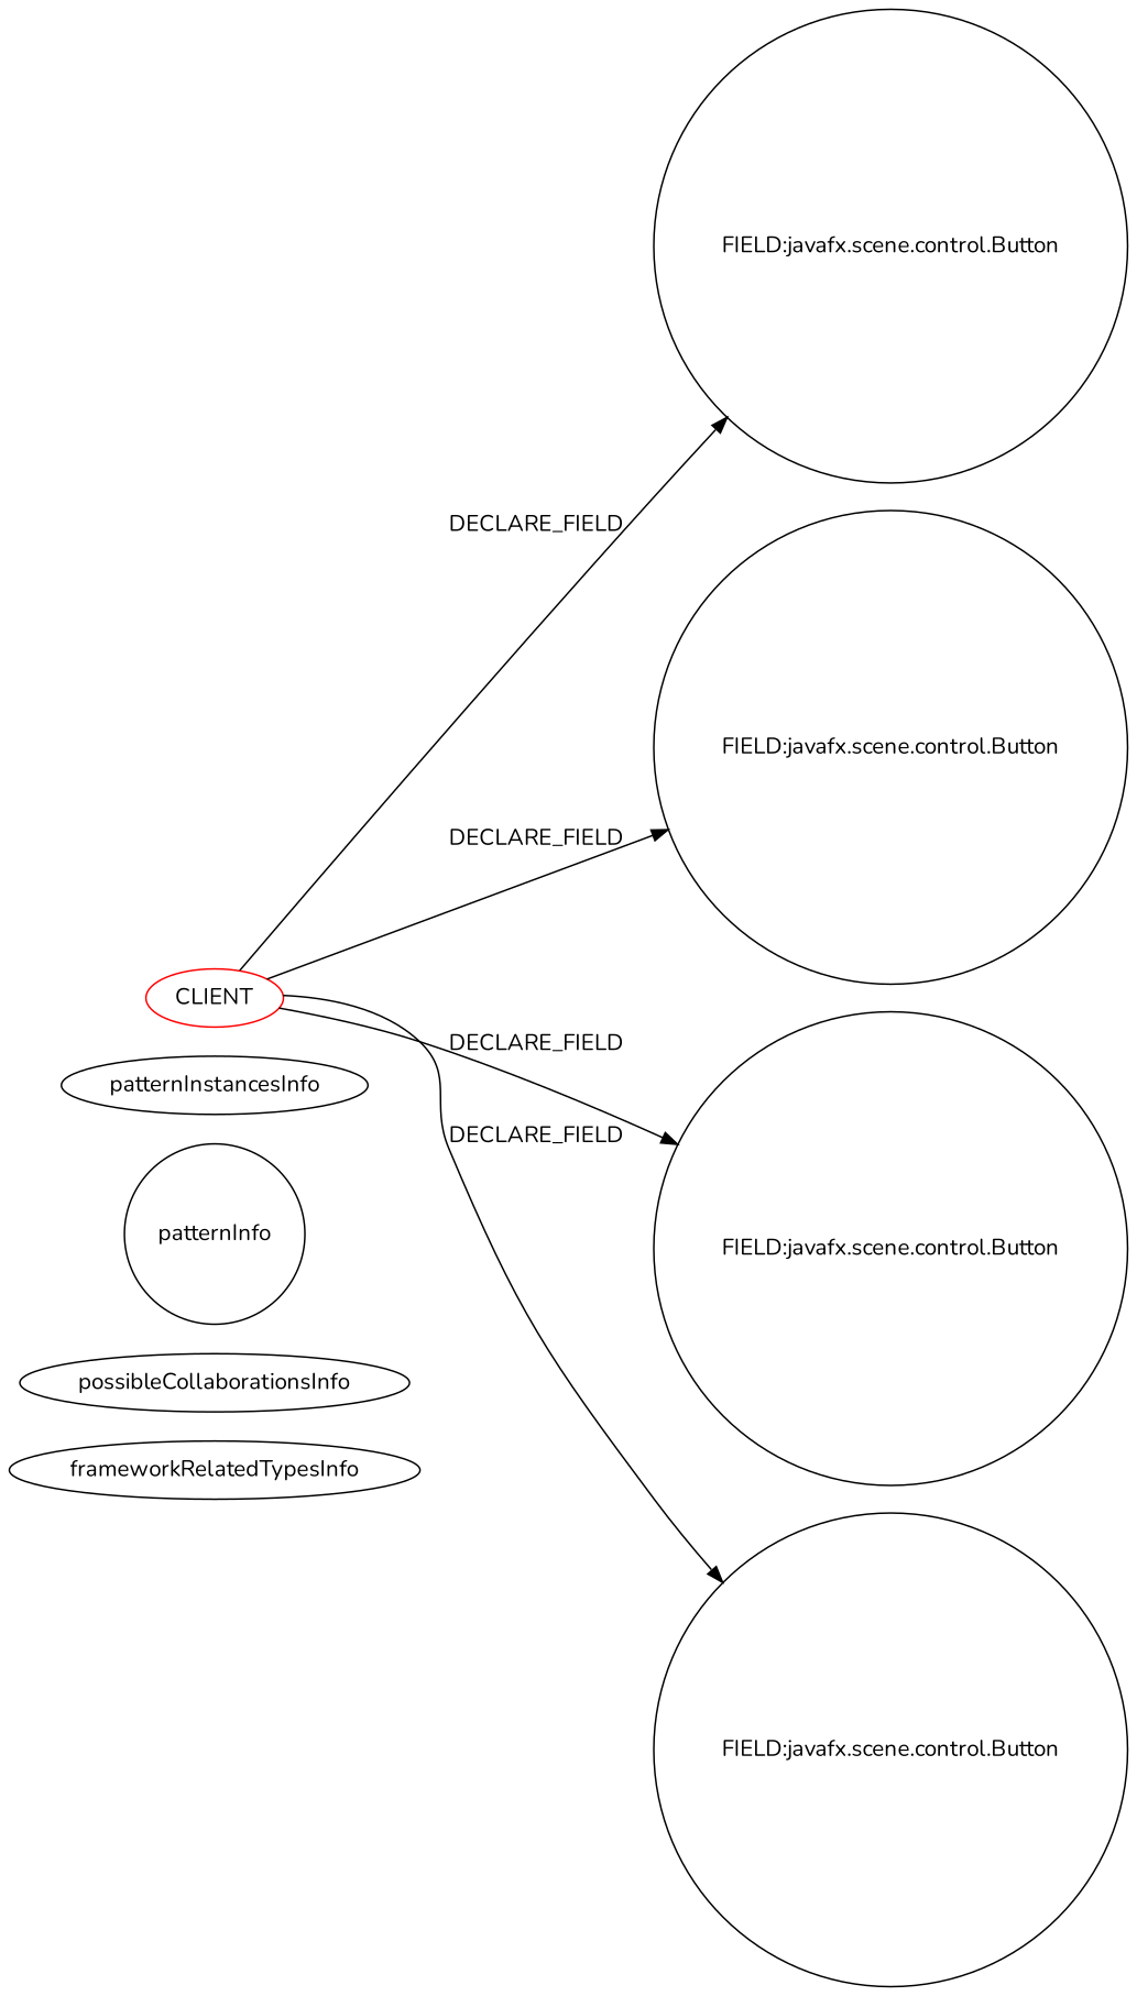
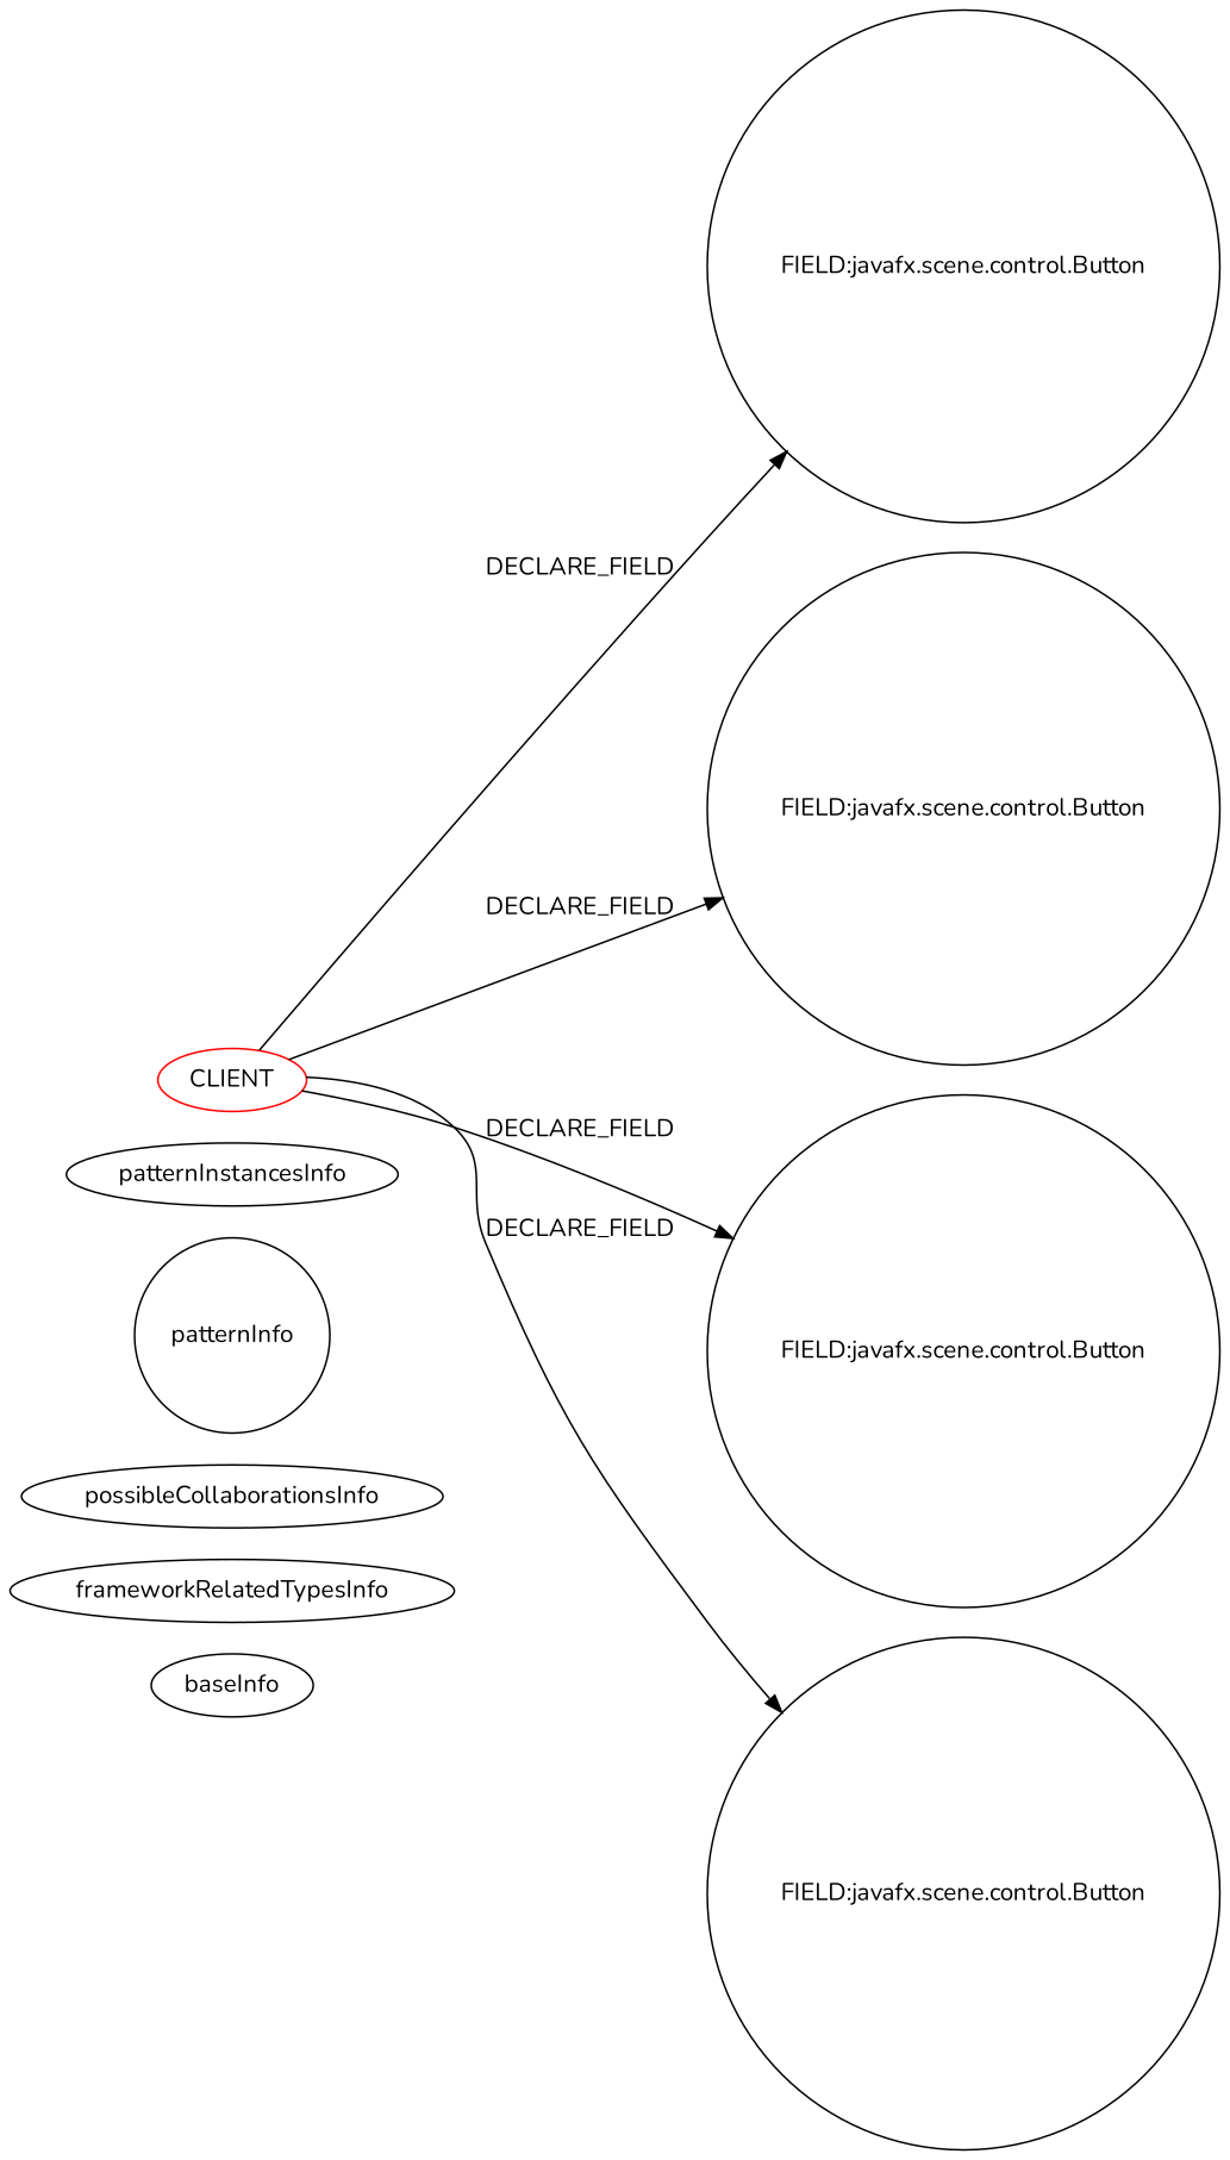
  digraph {
    fontname=Nunito
    rankdir=LR
    node [fontname=Nunito]
    edge [fontname=Nunito]
+   baseInfo [category=pattern graphId=101 isAnonymous=false possibleRelation=false]
    frameworkRelatedTypesInfo
    possibleCollaborationsInfo
    patternInfo [frequency=39.0 patternRootClient=0 shape=circle]
    patternInstancesInfo [0="candybibby-Snake~/candybibby-Snake/Snake-master/src/graphicsJavaFX/Controller.java~Controller~2239" 1="iloop-kiosk-KIOSK-Project~/iloop-kiosk-KIOSK-Project/KIOSK-Project-master/src/oit/iloop/kiosk/kiosk_schoolmap/CampusMapMainController.java~CampusMapMainController~3149" 10="brunoborges-fx2048~/brunoborges-fx2048/fx2048-master/src/game2048/Board.java~Board~2229" 11="bianconejo-CEFX~/bianconejo-CEFX/CEFX-master/src/cefx/CEPrincipalController.java~CEPrincipalController~2114" 12="hock323-eventManager~/hock323-eventManager/EventManager-master/src/eventManager/controller/pokerTournament/TournamentController.java~TournamentController~3009" 13="dony1990-ProsDesktop~/dony1990-ProsDesktop/ProsDesktop-master/src/nicon/NiconDesktop/guifx/NiconImage/NiconImageFXMLController.java~NiconImageFXMLController~2548" 14="JustinAarden-C2J-Stamboom~/JustinAarden-C2J-Stamboom/C2J-Stamboom-master/src/stamboom/gui/StamboomFXController.java~StamboomFXController~734" 15="VectorSoftworks-MediaRealmOfficial~/VectorSoftworks-MediaRealmOfficial/MediaRealmOfficial-master/src/net/vectorgaming/mediarealm/ui/controllers/ComponentController.java~ComponentController~1586" 16="diogocs1-FPessoais~/diogocs1-FPessoais/FPessoais-master/FinancasPessoais/src/app/controllers/HomeController.java~HomeController~2490" 17="iloop-kiosk-KIOSK-Project~/iloop-kiosk-KIOSK-Project/KIOSK-Project-master/src/oit/iloop/kiosk/test/MainApplicationController.java~MainApplicationController~3172" 18="demibenari-cd-catalog~/demibenari-cd-catalog/cd-catalog-master/src/cd/catalog/MainFormController.java~MainFormController~2392" 19="Digital87-GUS-Teryt-Parser~/Digital87-GUS-Teryt-Parser/GUS-Teryt-Parser-master/src/main/java/net/kados/gtp/app/controllers/modules/FormController.java~FormController~381" 2="weltensturm-milca~/weltensturm-milca/milca-master/src/milca/GUIController.java~GUIController~4745" 20="walker-clint-AIProj3~/walker-clint-AIProj3/AIProj3-master/src/application/GameBoardController.java~GameBoardController~4712" 21="Dahwar-Calculator~/Dahwar-Calculator/Calculator-master/src/fr/alsace/lacroix/calculator/SampleController.java~SampleController~308" 22="bianconejo-CEFX~/bianconejo-CEFX/CEFX-master/src/cefx/CECommandeController.java~CECommandeController~2084" 23="Technius-Starbound-Mod-Toolkit~/Technius-Starbound-Mod-Toolkit/Starbound-Mod-Toolkit-master/src/main/java/co/technius/starboundmodtoolkit/utilui/SwappableNodePane.java~SwappableNodePane~1458" 24="sk44-javafx-mirroring-tool~/sk44-javafx-mirroring-tool/javafx-mirroring-tool-master/src/main/java/sk44/mirroringtool/MainWindowController.java~MainWindowController~4211" 25="if12b051-SWP_Paint~/if12b051-SWP_Paint/SWP_Paint-master/SWP_Paint/src/gui/MainController.java~MainController~3089" 26="dony1990-ProsDesktop~/dony1990-ProsDesktop/ProsDesktop-master/src/nicon/NiconDesktop/guifx/NiconNavigator/NavegadorController.java~NavegadorController~2563" 27="tgregerson-lc3~/tgregerson-lc3/lc3-master/LC3Sim/src/lc3sim/ui/UIFXMain.java~UIFXMain~4520" 28="mouradsaadi-LO23-IHM~/mouradsaadi-LO23-IHM/LO23-IHM-master/Sudoku-IHM/src/sudoko/ihm/vue/FXMLDocumentController.java~FXMLDocumentController~3651" 29="szabel01-kontenery~/szabel01-kontenery/kontenery-master/src/main/java/pl/p/lodz/container/controller/FXMLController.java~FXMLController~4418" 3="iloop-kiosk-KIOSK-Project~/iloop-kiosk-KIOSK-Project/KIOSK-Project-master/src/oit/iloop/kiosk/kiosk_examination/ExaminationMainController.java~ExaminationMainController~3122" 30="RomeoGolf-BC~/RomeoGolf-BC/BC-master/src/romeogolf/bc/MainController.java~MainController~1142" 31="weltensturm-milca~/weltensturm-milca/milca-master/src/milca/GUI.java~GUI~4747" 32="nielsmaneschijn-8bit~/nielsmaneschijn-8bit/8bit-master/src/net/maneschijn/bleep/core/MathFX.java~MathFX~3756" 33="Jamakasi-JMCLauncherFX~/Jamakasi-JMCLauncherFX/JMCLauncherFX-master/src/jmclauncherfx/OptionsWindowController.java~OptionsWindowController~610" 34="dodaio-SoftwareBlack21G~/dodaio-SoftwareBlack21G/SoftwareBlack21G-master/Blackjack/src/Viewer/MainGamev2Controller.java~MainGamev2Controller~2521" 35="Edenm-BlackJack~/Edenm-BlackJack/BlackJack-master/src/View/TableController.java~TableController~394" 36="NirmalL-Shark~/NirmalL-Shark/Shark-master/src/Controller.java~Controller~1009" 37="crosswords-testEnvironment~/crosswords-testEnvironment/testEnvironment-master/src/GUI/MainController.java~MainController~2315" 38="mathiasj33-VocLearn~/mathiasj33-VocLearn/VocLearn-master/src/net/softwarepage/voclearn/code/Gui.java~Gui~3576" 4="iloop-kiosk-KIOSK-Project~/iloop-kiosk-KIOSK-Project/KIOSK-Project-master/src/oit/iloop/kiosk/kiosk_main/KioskMainController.java~KioskMainController~3135" 5="sushkrish-CityLife~/sushkrish-CityLife/CityLife-master/src/view/StartScene.java~StartScene~4318" 6="novosga-painel-fx~/novosga-painel-fx/painel-fx-master/src/org/novosga/painel/client/ui/Controller.java~Controller~3787" 7="JCake-CoupGameProgram~/JCake-CoupGameProgram/CoupGameProgram-master/src/game/remote/PlayerUi.java~PlayerUi~579" 8="henrik-bak-scbuildplanner~/henrik-bak-scbuildplanner/scbuildplanner-master/src/main/java/com/ezzored/starcraftbuildplanner/controller/MainWindowController.java~MainWindowController~2923" 9="amonker-Trans~/amonker-Trans/Trans-master/src/cn/jingyun/trans/MainPane.java~MainPane~1847"]
    n6 [isFrameworkType=false label="FIELD:javafx.scene.control.Button" shape=circle vertexType=FIELD_DECLARATION]
    n7 [color=red isFrameworkType=false label=CLIENT vertexType=ROOT_CLIENT_CLASS_DECLARATION]
    n8 [isFrameworkType=false label="FIELD:javafx.scene.control.Button" shape=circle vertexType=FIELD_DECLARATION]
    n9 [isFrameworkType=false label="FIELD:javafx.scene.control.Button" shape=circle vertexType=FIELD_DECLARATION]
    n10 [isFrameworkType=false label="FIELD:javafx.scene.control.Button" shape=circle vertexType=FIELD_DECLARATION]
    n7 -> n6 [label=DECLARE_FIELD]
    n7 -> n8 [label=DECLARE_FIELD]
    n7 -> n9 [label=DECLARE_FIELD]
    n7 -> n10 [label=DECLARE_FIELD]
  }
